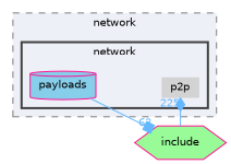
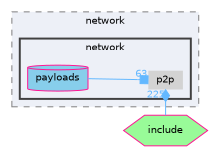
  digraph {
    compound=true
    rankdir=LR
    node [color=deeppink fontname=Helvetica fontsize=10 style=filled]
    edge [color=steelblue1 fontcolor=steelblue1 fontname=Helvetica fontsize=10 labeldistance=1.5 labelfontname=Helvetica labelfontsize=10 style=solid]
    n1 [color=darkorange fillcolor=lightgrey height=0.2 label=p2p shape=plaintext width=0.4]
    n2 [fillcolor=skyblue height=0.2 label=payloads shape=cylinder width=0.4]
    n3 [fillcolor=palegreen height=0.2 label=include shape=hexagon width=0.4]
    subgraph cluster_1 {
      bgcolor="#edf0f7"
      fontname=Helvetica
      fontsize=10
      label=network
      pencolor=grey50
      style="filled,dashed"
      subgraph cluster_2 {
        bgcolor="#edf0f7"
        fontname=Helvetica
        fontsize=10
        label=network
        pencolor=grey25
        style="filled,bold"
        n1
        n2
      }
    }
-   n2 -> n3 [arrowhead=box headlabel=63]
+   n2 -> n1 [arrowhead=box headlabel=63]
    n3 -> n1 [arrowhead=diamond headlabel=225]
  }
